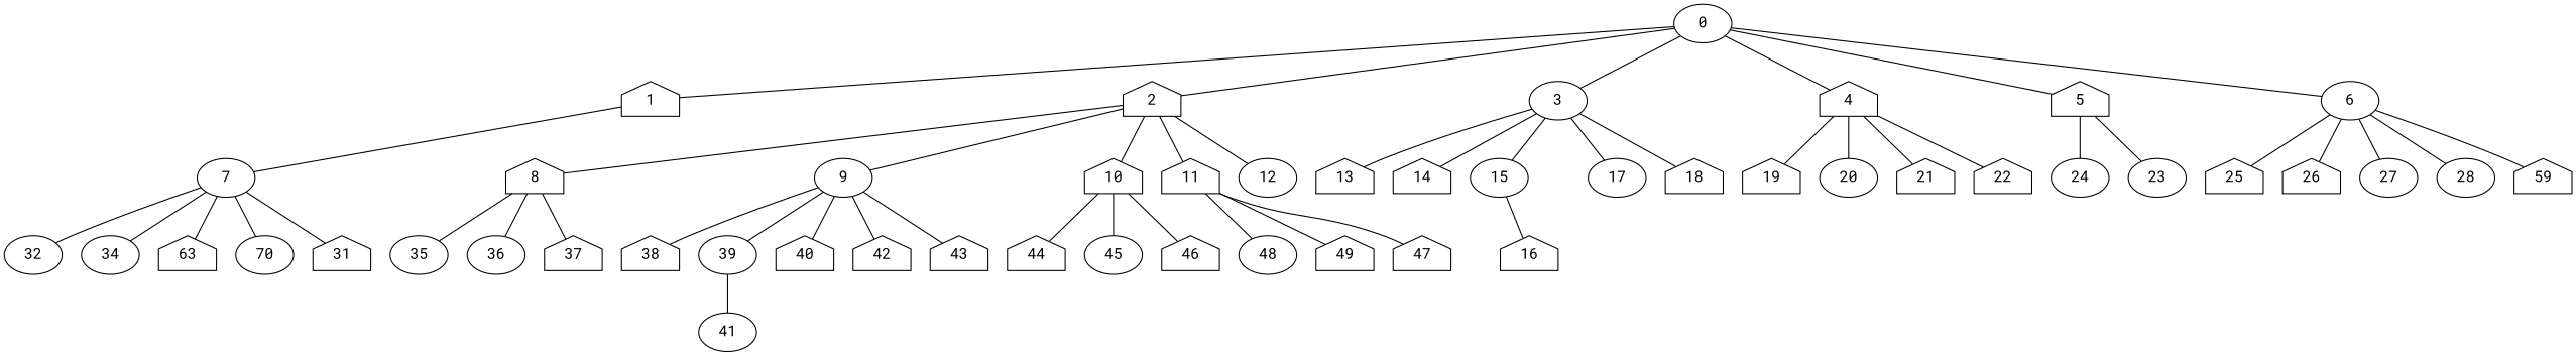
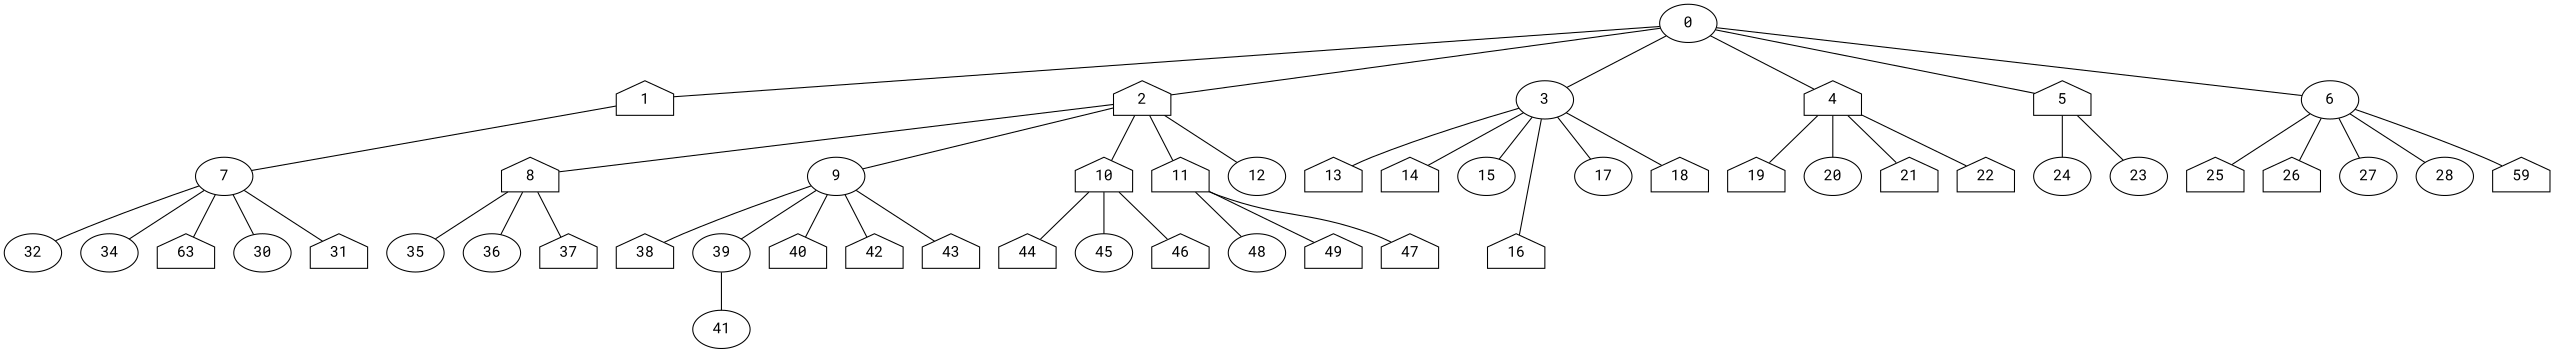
  graph {
    fontname="Roboto Mono"
    node [fontname="Roboto Mono" shape=house]
    edge [fontname="Roboto Mono"]
    0 [shape=ellipse]
    1
    2
    3 [shape=ellipse]
    4
    5
    6 [shape=ellipse]
    7 [shape=ellipse]
    8
    9 [shape=ellipse]
    10
    11
    12 [shape=ellipse]
    13
    14
    15 [shape=ellipse]
    16
    17 [shape=ellipse]
    18
    19
    20 [shape=ellipse]
    21
    22
    24 [shape=ellipse]
    23 [shape=ellipse]
    25
    26
    27 [shape=ellipse]
    28 [shape=ellipse]
    n30 [label=59]
    32 [shape=ellipse]
    34 [shape=ellipse]
    n33 [label=63]
-   30 [shape=ellipse label=70]
+   30 [shape=ellipse]
    31
    35 [shape=ellipse]
    36 [shape=ellipse]
    37
    38
    39 [shape=ellipse]
    40
    42
    43
    44
    45 [shape=ellipse]
    46
    48 [shape=ellipse]
    49
    47
    41 [shape=ellipse]
    0 -- 1
    0 -- 2
    0 -- 3
    0 -- 4
    0 -- 5
    0 -- 6
    1 -- 7
    2 -- 8
    2 -- 9
    2 -- 10
    2 -- 11
    2 -- 12
    3 -- 13
    3 -- 14
    3 -- 15
-   15 -- 16
+   3 -- 16
    3 -- 17
    3 -- 18
    4 -- 19
    4 -- 20
    4 -- 21
    4 -- 22
    5 -- 24
    5 -- 23
    6 -- 25
    6 -- 26
    6 -- 27
    6 -- 28
    6 -- n30
    7 -- 32
    7 -- 34
    7 -- n33
    7 -- 30
    7 -- 31
    8 -- 35
    8 -- 36
    8 -- 37
    9 -- 38
    9 -- 39
    9 -- 40
    9 -- 42
    9 -- 43
    10 -- 44
    10 -- 45
    10 -- 46
    11 -- 48
    11 -- 49
    11 -- 47
    39 -- 41
  }
